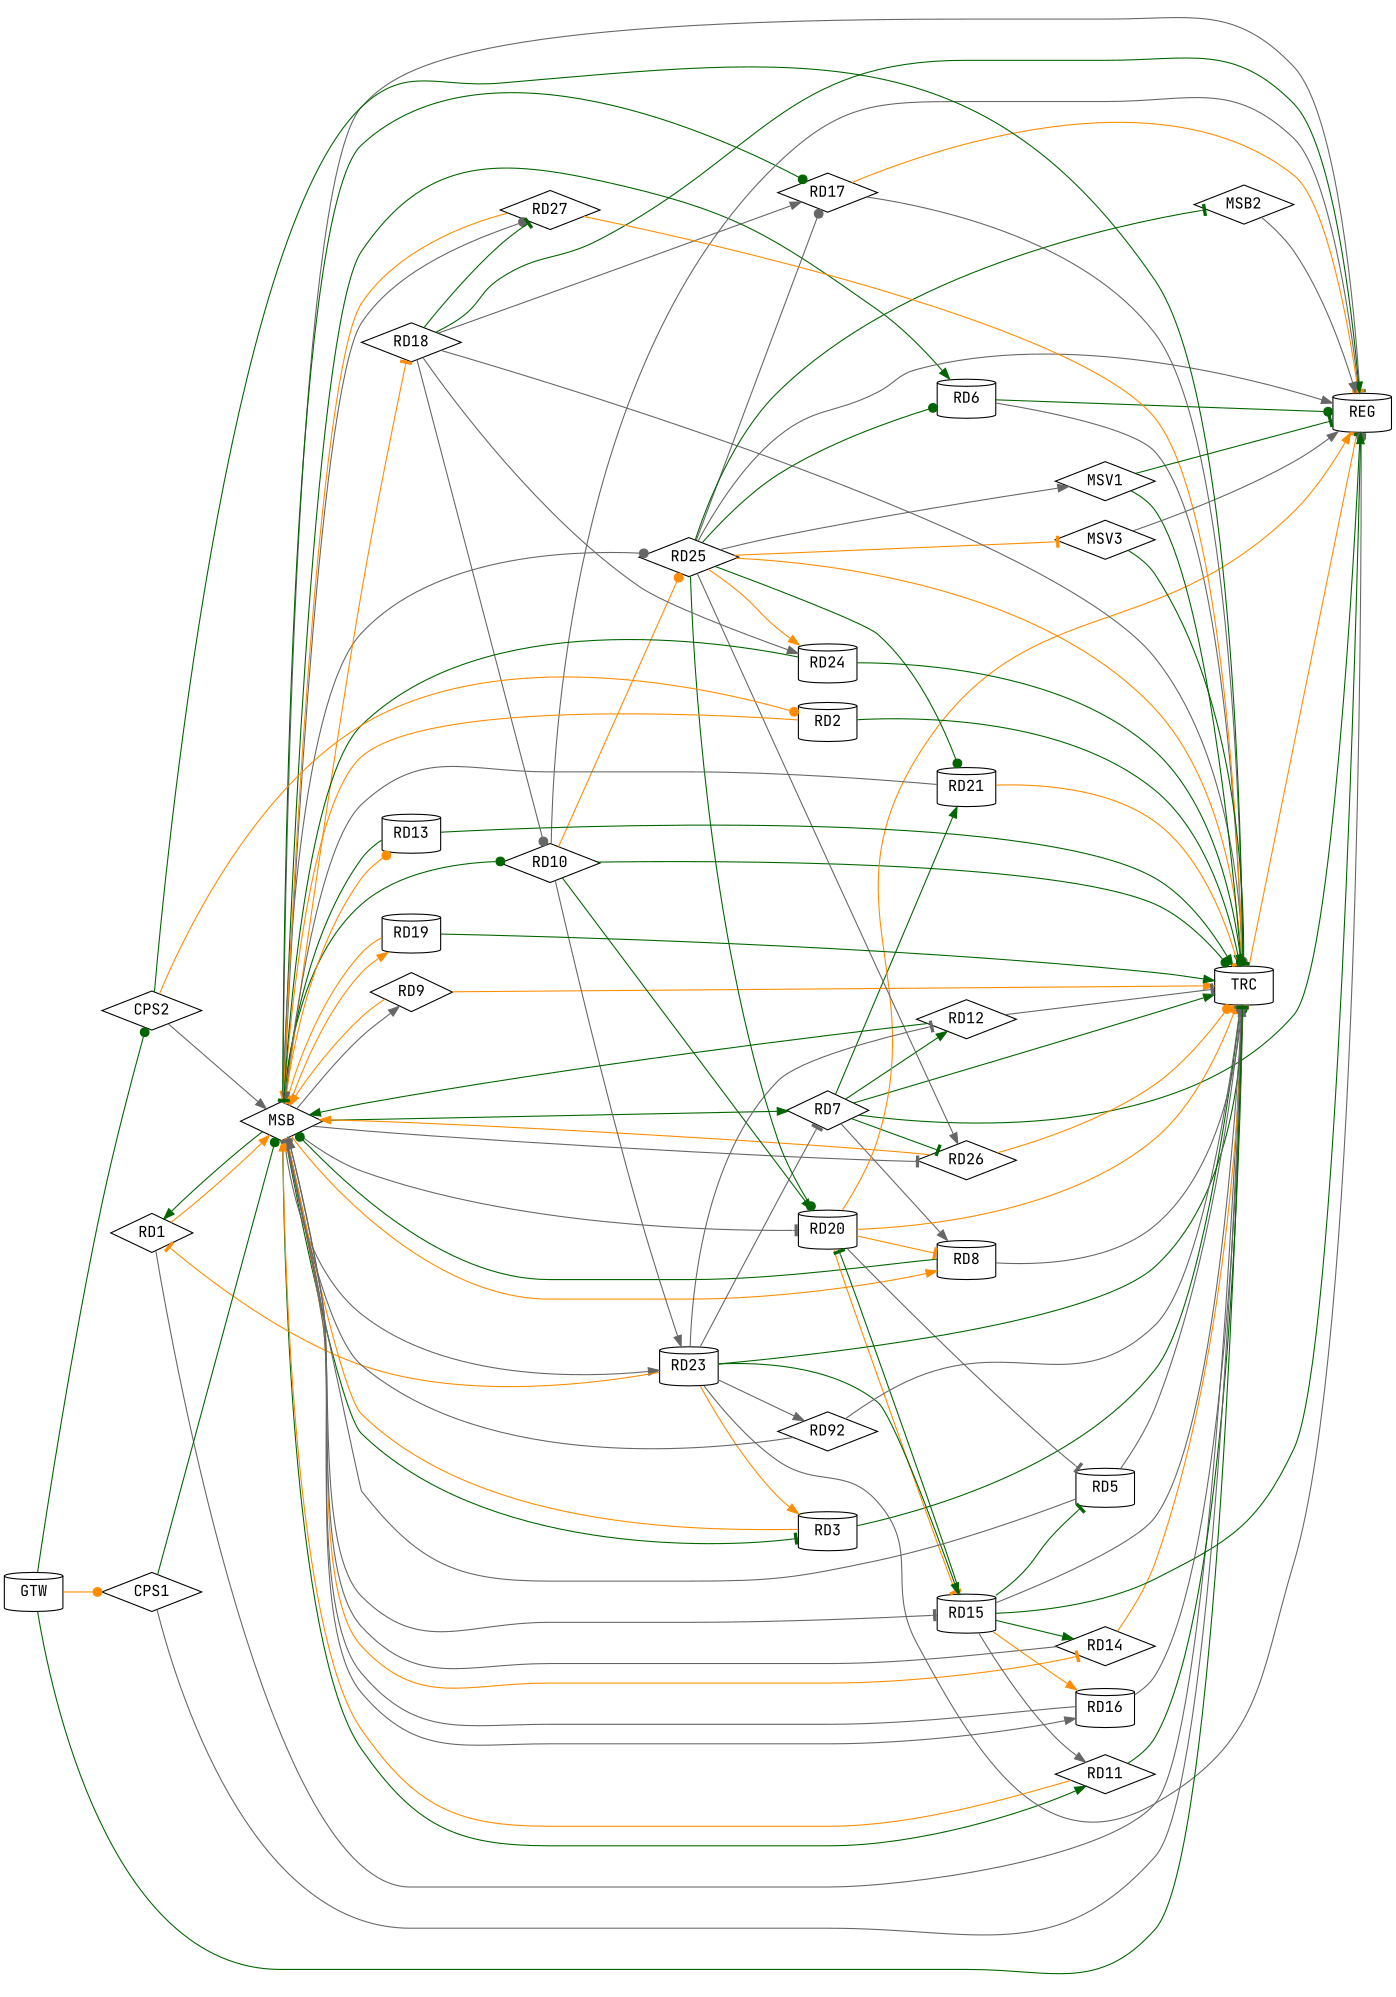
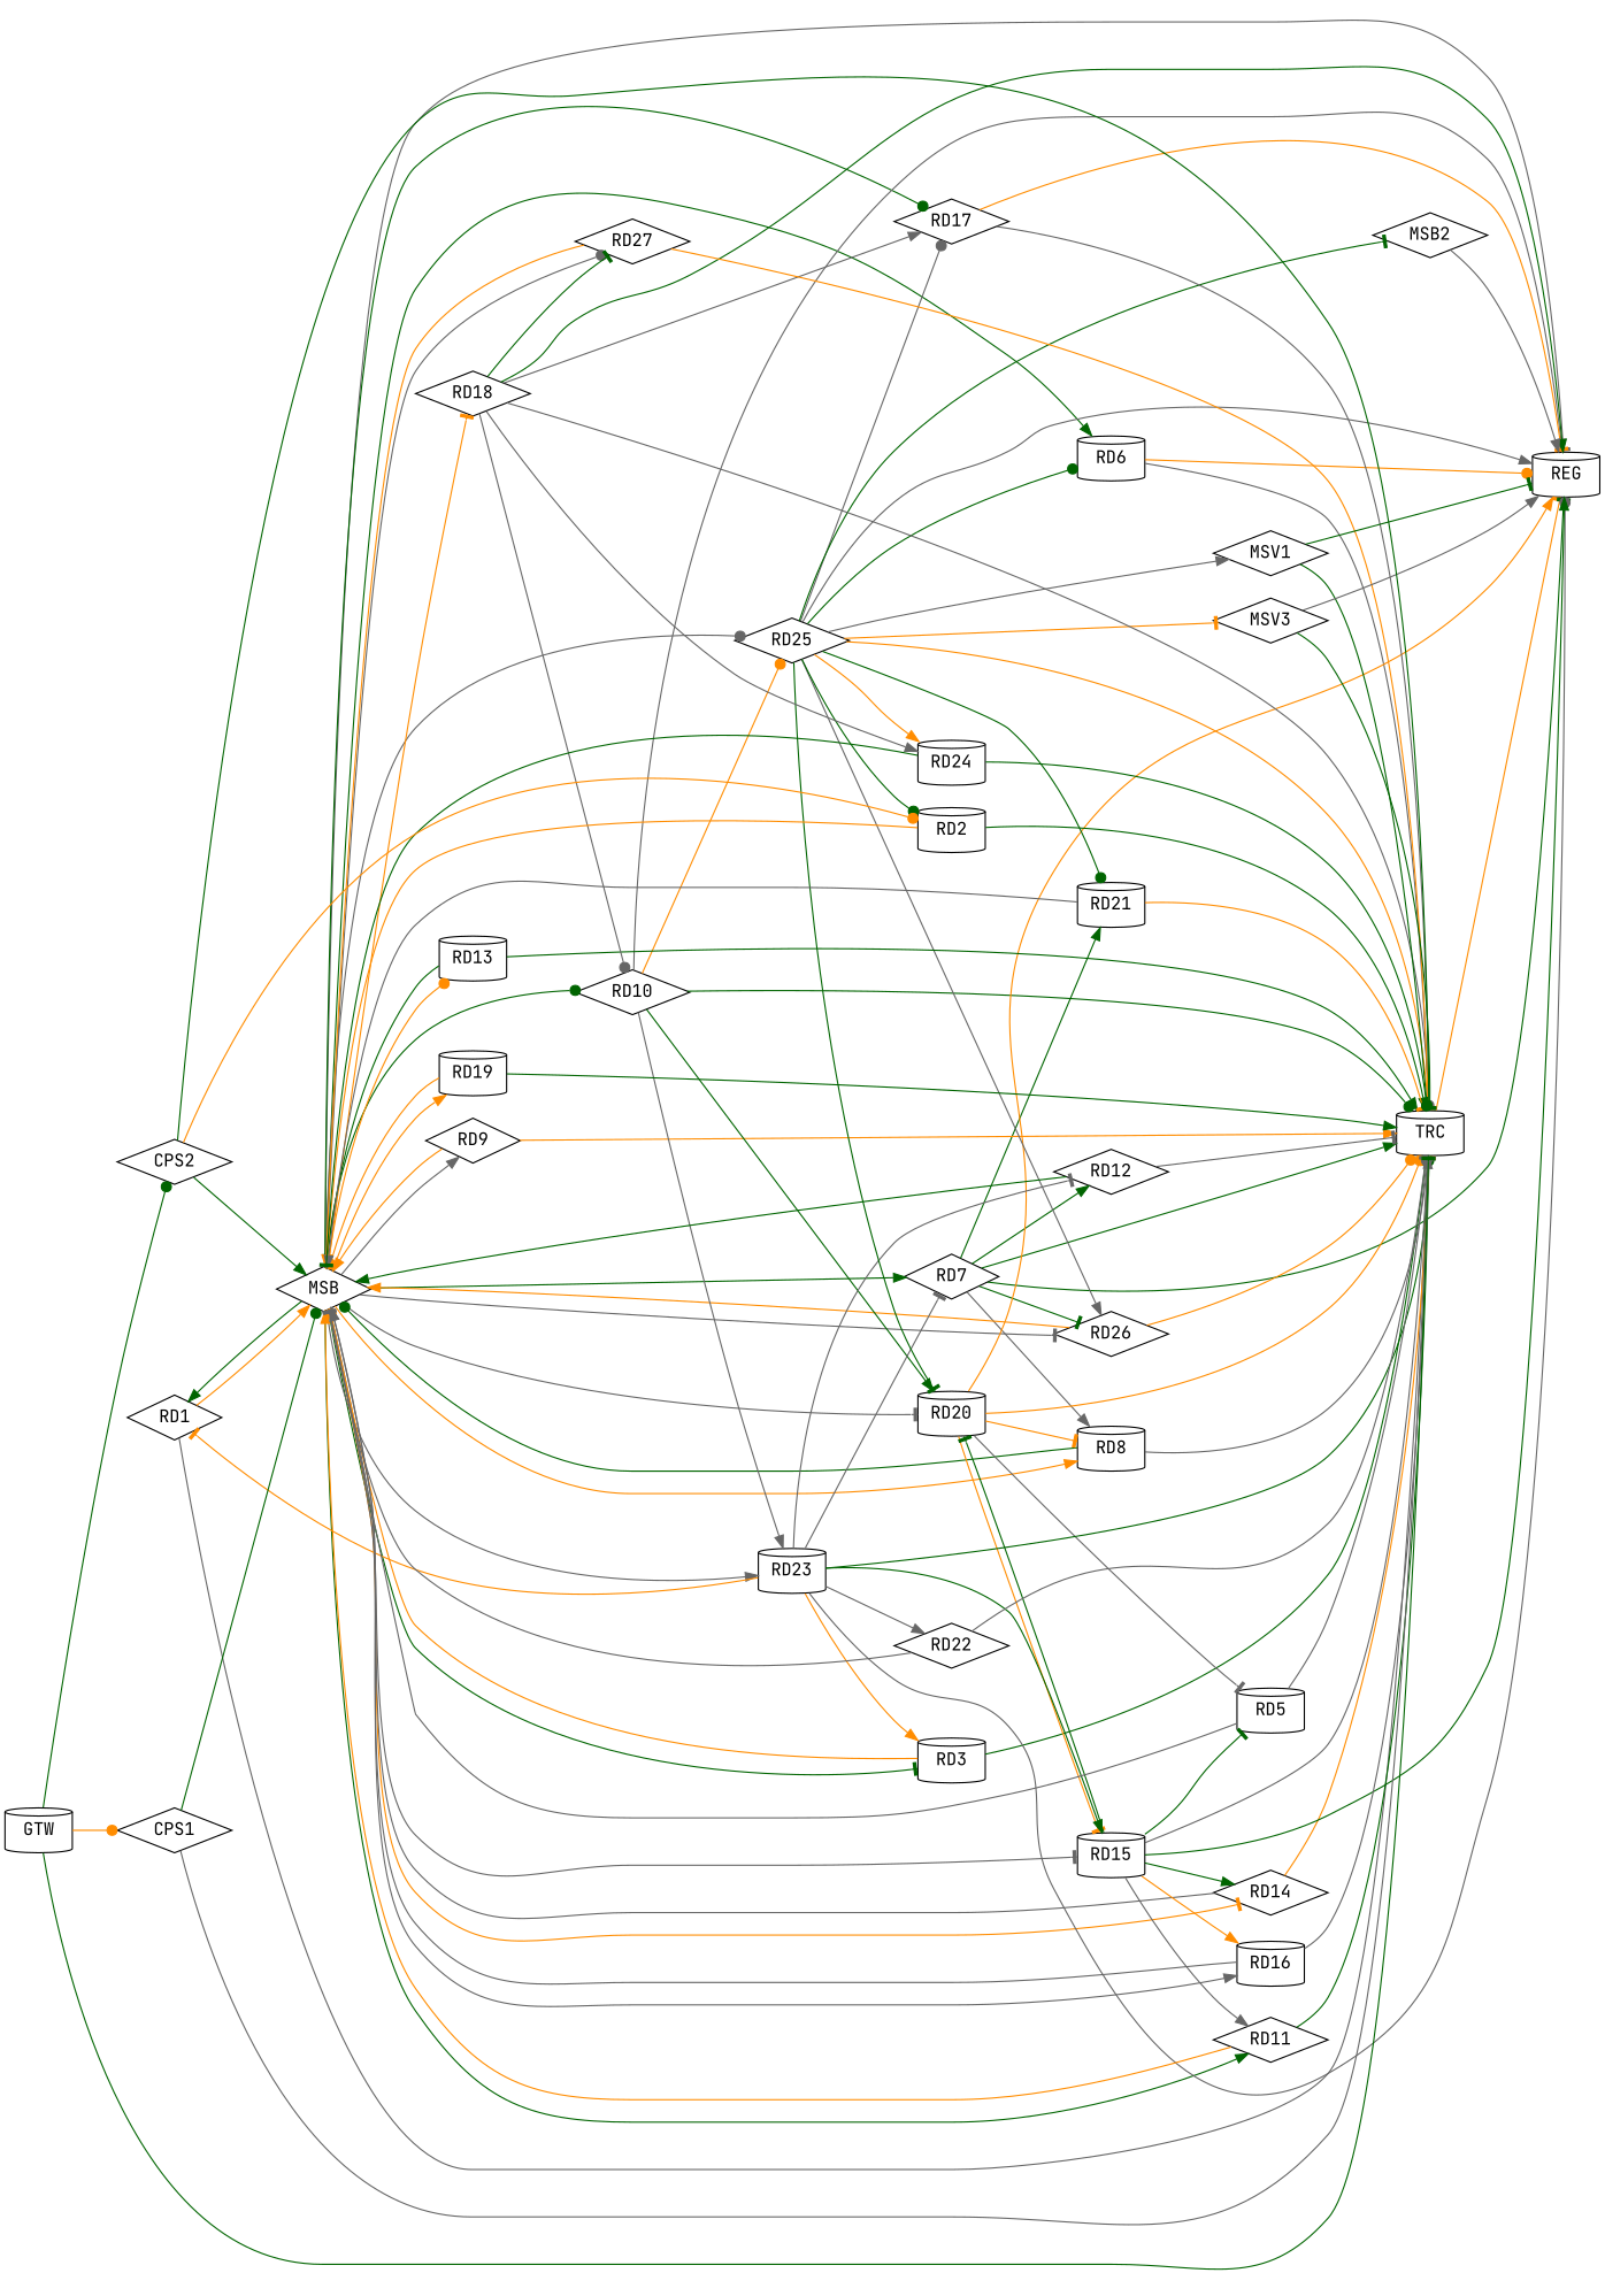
  strict digraph {
    fontname="JetBrains Mono"
    rankdir=LR
    node [fontname="JetBrains Mono" shape=diamond]
    edge [arrowhead=normal color=darkgreen fontname="JetBrains Mono"]
    n1 [label=RD1]
    n2 [label=MSB]
    n3 [label=TRC shape=cylinder]
    n4 [label=RD3 shape=cylinder]
    n5 [label=RD6 shape=cylinder]
    n6 [label=REG shape=cylinder]
    n7 [label=RD7]
    n8 [label=RD8 shape=cylinder]
    n9 [label=RD26]
    n10 [label=RD9]
    n11 [label=RD10]
    n12 [label=RD20 shape=cylinder]
    n13 [label=RD23 shape=cylinder]
    n14 [label=RD25]
    n15 [label=RD11]
    n16 [label=RD13 shape=cylinder]
    n17 [label=RD14]
    n18 [label=RD15 shape=cylinder]
    n19 [label=RD16 shape=cylinder]
    n20 [label=RD17]
    n21 [label=RD18]
    n22 [label=RD27]
    n23 [label=RD19 shape=cylinder]
    n24 [label=RD2 shape=cylinder]
    n25 [label=RD5 shape=cylinder]
    n26 [label=RD12]
    n27 [label=RD21 shape=cylinder]
-   n28 [label=RD92]
+   n28 [label=RD22]
    n29 [label=RD24 shape=cylinder]
    n30 [label=MSV1]
    n31 [label=MSB2]
    n32 [label=MSV3]
    n33 [label=CPS1]
    n34 [label=CPS2]
    n35 [label=GTW shape=cylinder]
    n1 -> n2 [color=darkorange]
    n1 -> n3 [arrowhead=dot color=gray40]
    n2 -> n1
    n2 -> n4 [arrowhead=tee]
    n2 -> n5
    n2 -> n6 [arrowhead=tee color=gray40]
    n2 -> n7
    n2 -> n8 [color=darkorange]
    n2 -> n9 [arrowhead=tee color=gray40]
    n2 -> n10 [color=gray40]
    n2 -> n11 [arrowhead=dot]
    n2 -> n12 [arrowhead=tee color=gray40]
    n2 -> n13 [color=gray40]
    n2 -> n14 [arrowhead=dot color=gray40]
    n2 -> n15
    n2 -> n16 [arrowhead=dot color=darkorange]
    n2 -> n17 [arrowhead=tee color=darkorange]
    n2 -> n18 [arrowhead=tee color=gray40]
    n2 -> n19 [color=gray40]
    n2 -> n20 [arrowhead=dot]
    n2 -> n21 [arrowhead=tee color=darkorange]
    n2 -> n22 [arrowhead=dot color=gray40]
    n2 -> n23 [color=darkorange]
    n3 -> n6 [arrowhead=tee color=darkorange]
    n4 -> n2 [arrowhead=dot color=darkorange]
    n4 -> n3 [arrowhead=dot]
    n5 -> n3 [arrowhead=tee color=gray40]
-   n5 -> n6 [arrowhead=dot]
+   n5 -> n6 [arrowhead=dot color=darkorange]
    n7 -> n3
    n7 -> n6 [arrowhead=tee]
    n7 -> n8 [color=gray40]
    n7 -> n9 [arrowhead=tee]
    n7 -> n26
    n7 -> n27
    n8 -> n2 [arrowhead=dot]
    n8 -> n3 [arrowhead=dot color=gray40]
    n9 -> n2 [color=darkorange]
    n9 -> n3 [arrowhead=dot color=darkorange]
    n10 -> n2 [color=darkorange]
    n10 -> n3 [color=darkorange]
    n11 -> n3 [arrowhead=dot]
    n11 -> n6 [color=gray40]
    n11 -> n12
    n11 -> n13 [color=gray40]
    n11 -> n14 [arrowhead=dot color=darkorange]
    n12 -> n3 [arrowhead=dot color=darkorange]
    n12 -> n6 [color=darkorange]
    n12 -> n8 [arrowhead=tee color=darkorange]
    n12 -> n18 [arrowhead=tee color=darkorange]
    n12 -> n25 [arrowhead=tee color=gray40]
    n13 -> n1 [arrowhead=tee color=darkorange]
    n13 -> n3 [arrowhead=tee]
    n13 -> n4 [color=darkorange]
    n13 -> n6 [arrowhead=dot color=gray40]
    n13 -> n7 [arrowhead=tee color=gray40]
    n13 -> n18
    n13 -> n26 [arrowhead=tee color=gray40]
    n13 -> n28 [color=gray40]
    n14 -> n3 [arrowhead=tee color=darkorange]
    n14 -> n5 [arrowhead=dot]
    n14 -> n6 [color=gray40]
    n14 -> n9 [color=gray40]
-   n14 -> n12 [arrowhead=dot]
+   n14 -> n12 [arrowhead=tee]
    n14 -> n20 [arrowhead=dot color=gray40]
+   n14 -> n24 [arrowhead=dot]
    n14 -> n27 [arrowhead=dot]
    n14 -> n29 [color=darkorange]
    n14 -> n30 [color=gray40]
    n14 -> n31 [arrowhead=tee]
    n14 -> n32 [arrowhead=tee color=darkorange]
    n15 -> n2 [color=darkorange]
    n15 -> n3 [arrowhead=dot]
    n16 -> n2
    n16 -> n3
    n17 -> n2 [color=gray40]
    n17 -> n3 [arrowhead=tee color=darkorange]
    n18 -> n3 [arrowhead=tee color=gray40]
    n18 -> n6
    n18 -> n12 [arrowhead=tee]
    n18 -> n15 [color=gray40]
    n18 -> n17
    n18 -> n19 [color=darkorange]
    n18 -> n25 [arrowhead=tee]
    n19 -> n2 [color=gray40]
    n19 -> n3 [arrowhead=tee color=gray40]
    n20 -> n3 [arrowhead=tee color=gray40]
    n20 -> n6 [arrowhead=tee color=darkorange]
    n21 -> n3 [arrowhead=dot color=gray40]
    n21 -> n6
    n21 -> n11 [arrowhead=dot color=gray40]
    n21 -> n20 [color=gray40]
    n21 -> n22 [arrowhead=tee]
    n21 -> n29 [color=gray40]
    n22 -> n2 [color=darkorange]
    n22 -> n3 [arrowhead=tee color=darkorange]
    n23 -> n2 [arrowhead=dot color=darkorange]
    n23 -> n3
    n24 -> n2 [color=darkorange]
    n24 -> n3
    n25 -> n2 [arrowhead=tee color=gray40]
    n25 -> n3 [arrowhead=dot color=gray40]
    n26 -> n2
    n26 -> n3 [arrowhead=tee color=gray40]
    n27 -> n2 [color=gray40]
    n27 -> n3 [arrowhead=tee color=darkorange]
    n28 -> n2 [arrowhead=tee color=gray40]
    n28 -> n3 [arrowhead=tee color=gray40]
    n29 -> n2 [arrowhead=tee]
    n29 -> n3 [arrowhead=dot]
    n30 -> n3 [arrowhead=dot]
    n30 -> n6 [arrowhead=tee]
    n31 -> n6 [color=gray40]
    n32 -> n3 [arrowhead=tee]
    n32 -> n6 [color=gray40]
    n33 -> n2 [arrowhead=dot]
    n33 -> n3 [color=gray40]
-   n34 -> n2 [color=gray40]
+   n34 -> n2
    n34 -> n3 [arrowhead=tee]
    n34 -> n24 [arrowhead=dot color=darkorange]
    n35 -> n3 [arrowhead=tee]
    n35 -> n33 [arrowhead=dot color=darkorange]
    n35 -> n34 [arrowhead=dot]
  }
